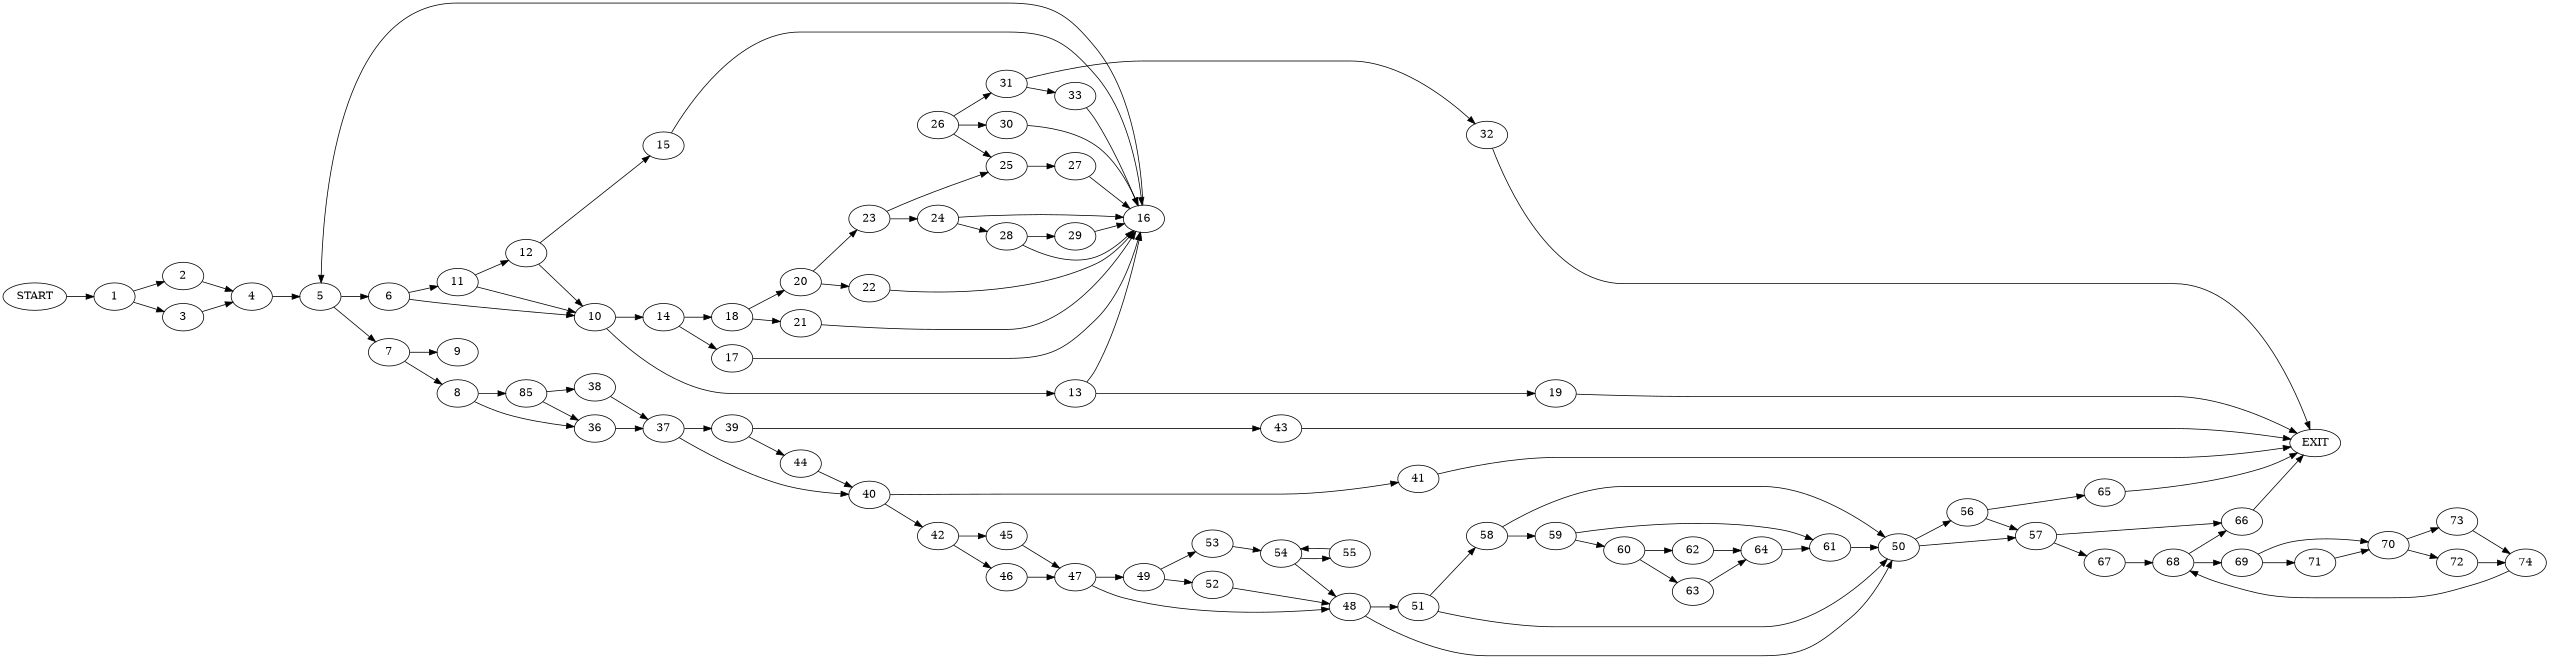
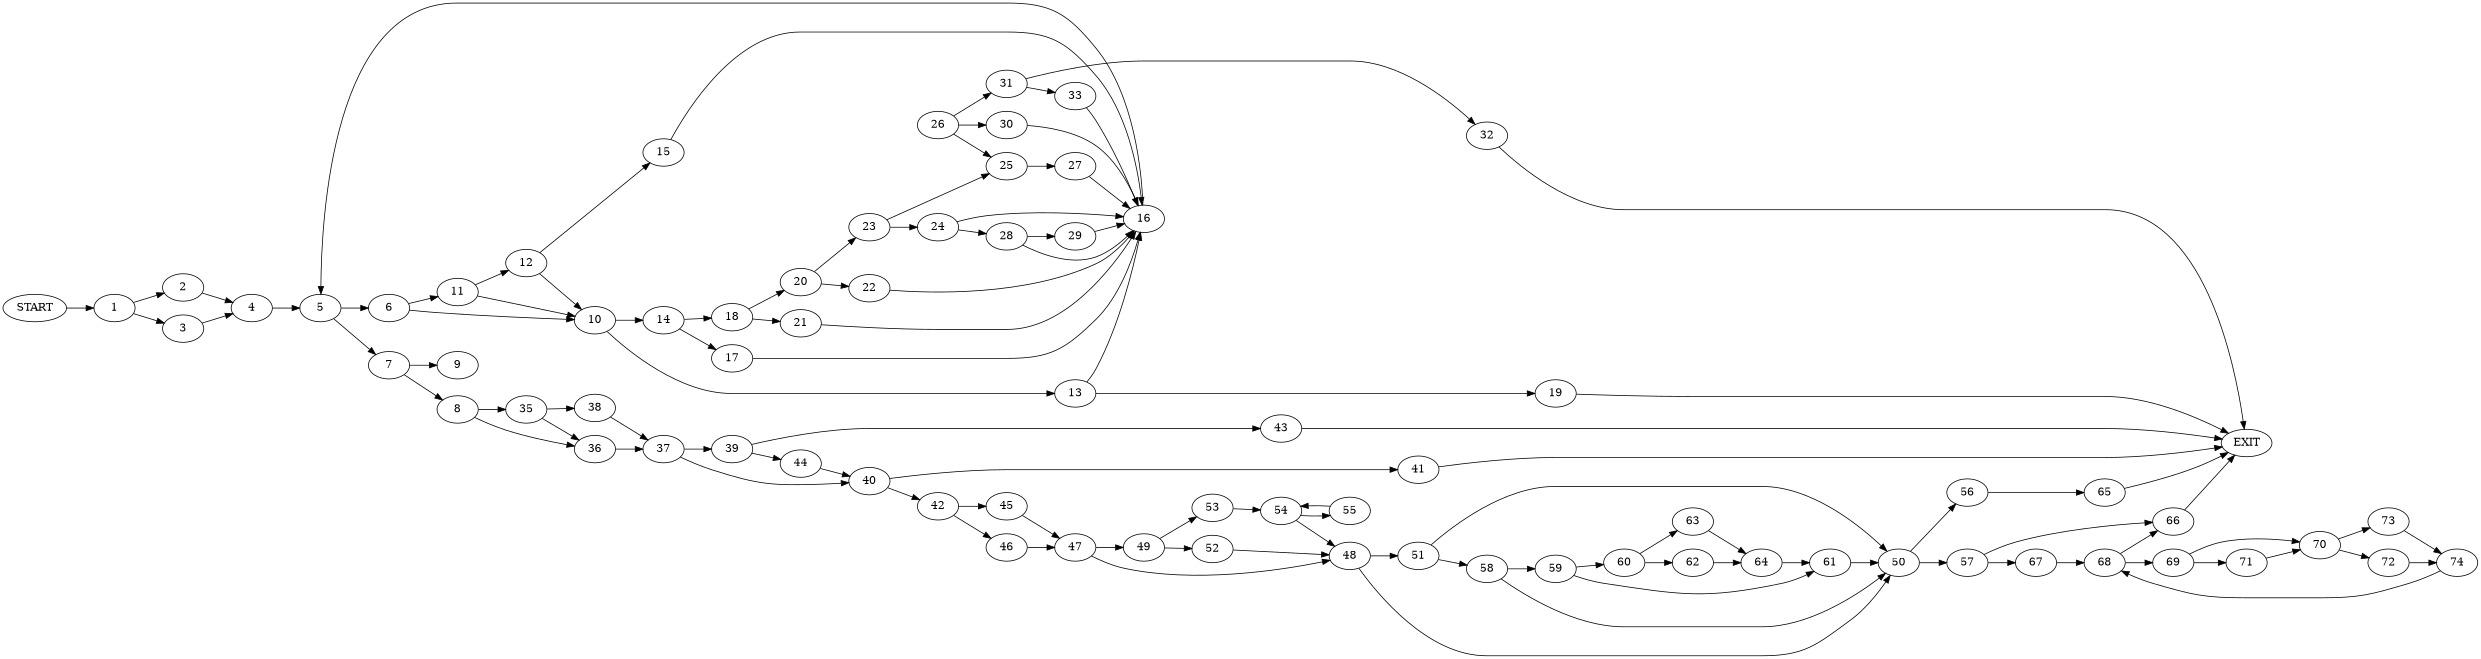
  digraph {
    rankdir=LR
    n1 [label=START]
    1
    2
    3
    n5 [label=EXIT]
    4
    5
    6
    7
    10
    11
    8
    9
    13
    14
    12
-   35 [label=85]
+   35
    36
    38
    37
    16
    19
    17
    18
    15
    20
    21
    22
    23
    24
    25
    28
    27
    29
    26
    30
    31
    32
    33
    39
    40
    43
    44
    41
    42
    45
    46
    47
    48
    49
    50
    51
    52
    53
    56
    57
    58
    54
    65
    66
    67
    59
    55
    68
    60
    61
    62
    63
    64
    69
    70
    71
    72
    73
    74
    n1 -> 1
    1 -> 2
    1 -> 3
    2 -> 4
    3 -> 4
    4 -> 5
    5 -> 6
    5 -> 7
    6 -> 10
    6 -> 11
    7 -> 8
    7 -> 9
    10 -> 13
    10 -> 14
    11 -> 10
    11 -> 12
    8 -> 35
    8 -> 36
    13 -> 16
    13 -> 19
    14 -> 17
    14 -> 18
    12 -> 10
    12 -> 15
    35 -> 36
    35 -> 38
    36 -> 37
    38 -> 37
    37 -> 39
    37 -> 40
    16 -> 5
    19 -> n5
    17 -> 16
    18 -> 20
    18 -> 21
    15 -> 16
    20 -> 22
    20 -> 23
    21 -> 16
    22 -> 16
    23 -> 24
    23 -> 25
    24 -> 16
    24 -> 28
    25 -> 27
    28 -> 16
    28 -> 29
    27 -> 16
    29 -> 16
    26 -> 25
    26 -> 30
    26 -> 31
    30 -> 16
    31 -> 32
    31 -> 33
    32 -> n5
    33 -> 16
    39 -> 43
    39 -> 44
    40 -> 41
    40 -> 42
    43 -> n5
    44 -> 40
    41 -> n5
    42 -> 45
    42 -> 46
    45 -> 47
    46 -> 47
    47 -> 48
    47 -> 49
    48 -> 50
    48 -> 51
    49 -> 52
    49 -> 53
    50 -> 56
    50 -> 57
    51 -> 50
    51 -> 58
    52 -> 48
    53 -> 54
-   56 -> 57
    56 -> 65
    57 -> 66
    57 -> 67
    58 -> 50
    58 -> 59
    54 -> 48
    54 -> 55
    65 -> n5
    66 -> n5
    67 -> 68
    59 -> 60
    59 -> 61
    55 -> 54
    68 -> 66
    68 -> 69
    60 -> 62
    60 -> 63
    61 -> 50
    62 -> 64
    63 -> 64
    64 -> 61
    69 -> 70
    69 -> 71
    70 -> 72
    70 -> 73
    71 -> 70
    72 -> 74
    73 -> 74
    74 -> 68
  }
